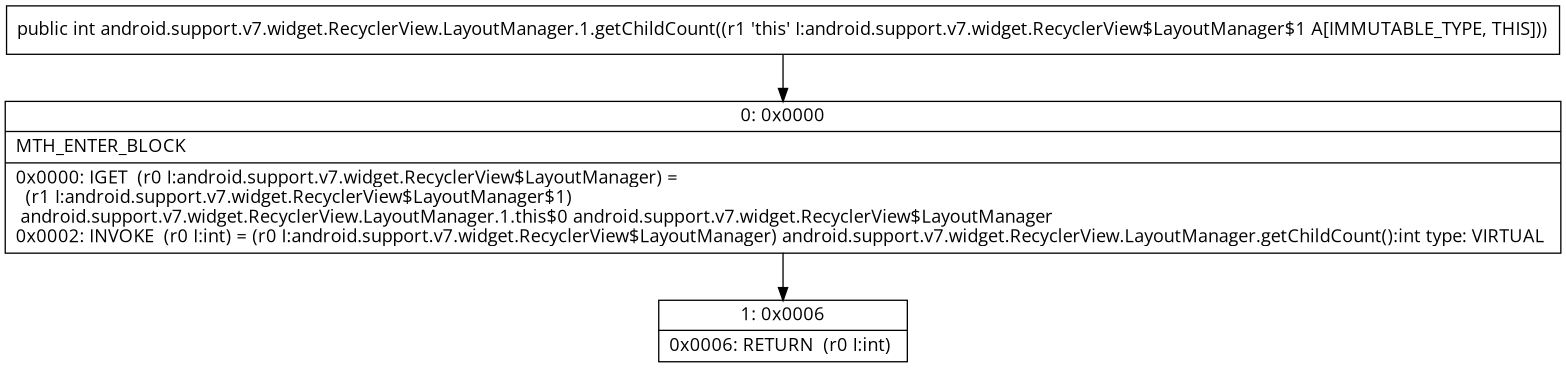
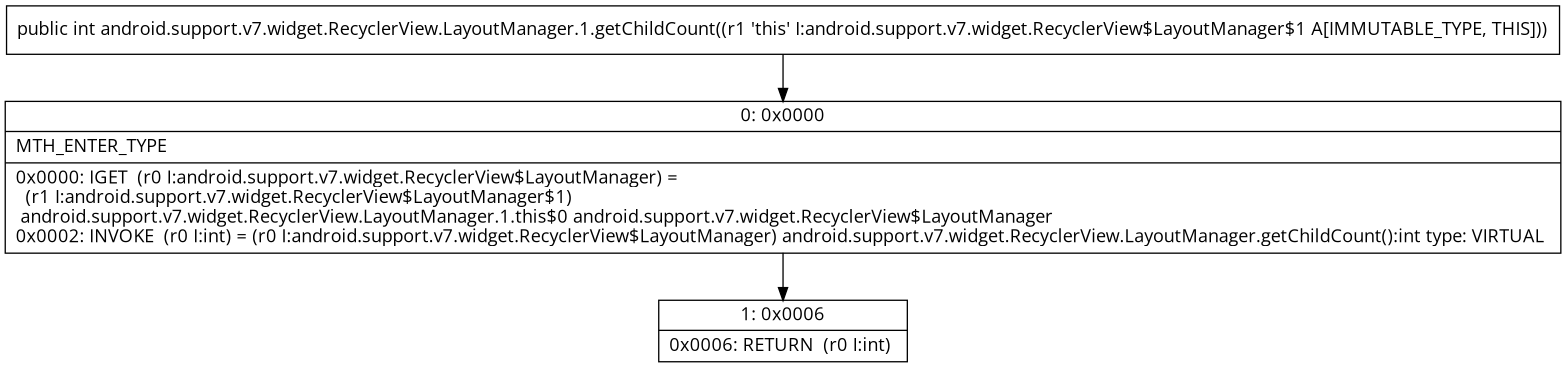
  digraph {
    fontname="Open Sans"
    node [shape=record fontname="Open Sans"]
    edge [fontname="Open Sans"]
-   n1 [label="{0\:\ 0x0000|MTH_ENTER_BLOCK\l|0x0000: IGET  (r0 I:android.support.v7.widget.RecyclerView$LayoutManager) = \l  (r1 I:android.support.v7.widget.RecyclerView$LayoutManager$1)\l android.support.v7.widget.RecyclerView.LayoutManager.1.this$0 android.support.v7.widget.RecyclerView$LayoutManager \l0x0002: INVOKE  (r0 I:int) = (r0 I:android.support.v7.widget.RecyclerView$LayoutManager) android.support.v7.widget.RecyclerView.LayoutManager.getChildCount():int type: VIRTUAL \l}"]
+   n1 [label="{0\:\ 0x0000|MTH_ENTER_TYPE\l|0x0000: IGET  (r0 I:android.support.v7.widget.RecyclerView$LayoutManager) = \l  (r1 I:android.support.v7.widget.RecyclerView$LayoutManager$1)\l android.support.v7.widget.RecyclerView.LayoutManager.1.this$0 android.support.v7.widget.RecyclerView$LayoutManager \l0x0002: INVOKE  (r0 I:int) = (r0 I:android.support.v7.widget.RecyclerView$LayoutManager) android.support.v7.widget.RecyclerView.LayoutManager.getChildCount():int type: VIRTUAL \l}"]
    n2 [label="{1\:\ 0x0006|0x0006: RETURN  (r0 I:int) \l}"]
    n3 [label="{public int android.support.v7.widget.RecyclerView.LayoutManager.1.getChildCount((r1 'this' I:android.support.v7.widget.RecyclerView$LayoutManager$1 A[IMMUTABLE_TYPE, THIS])) }"]
    n1 -> n2
    n3 -> n1
  }
